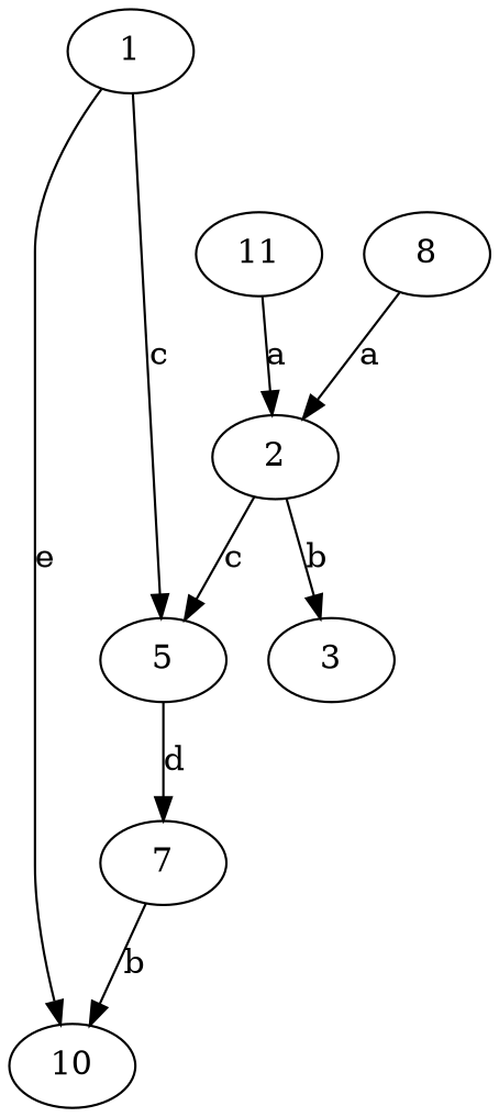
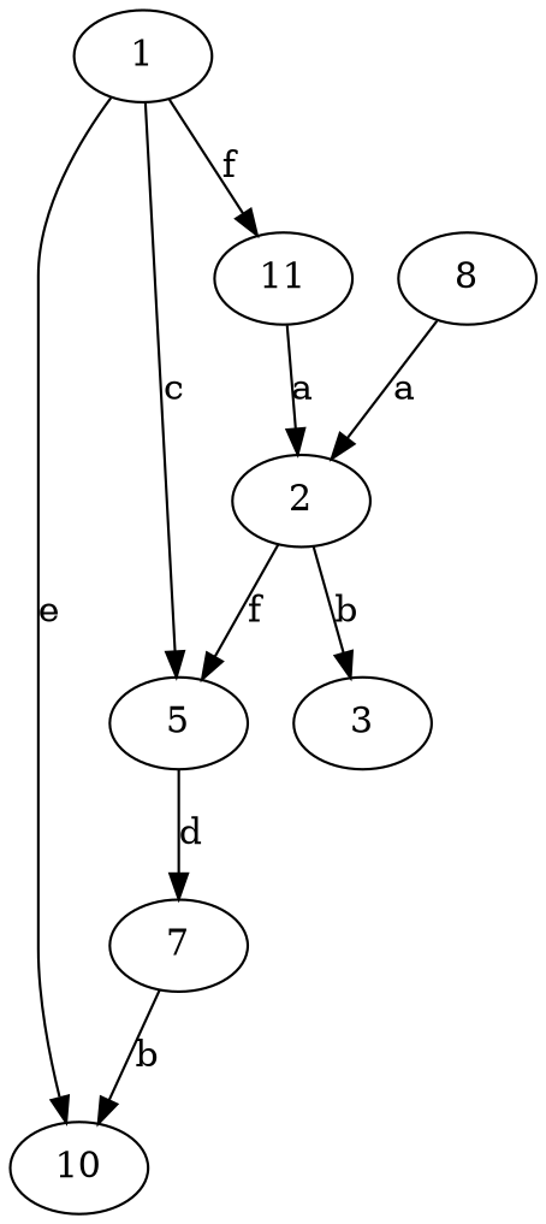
  strict digraph {
    1
    5
    10
    11
    7
    2
    3
    n8 [label=8]
    1 -> 5 [label=c]
    1 -> 10 [label=e]
+   1 -> 11 [label=f]
    5 -> 7 [label=d]
    11 -> 2 [label=a]
    7 -> 10 [label=b]
-   2 -> 5 [label=c]
+   2 -> 5 [label=f]
    2 -> 3 [label=b]
    n8 -> 2 [label=a]
  }
